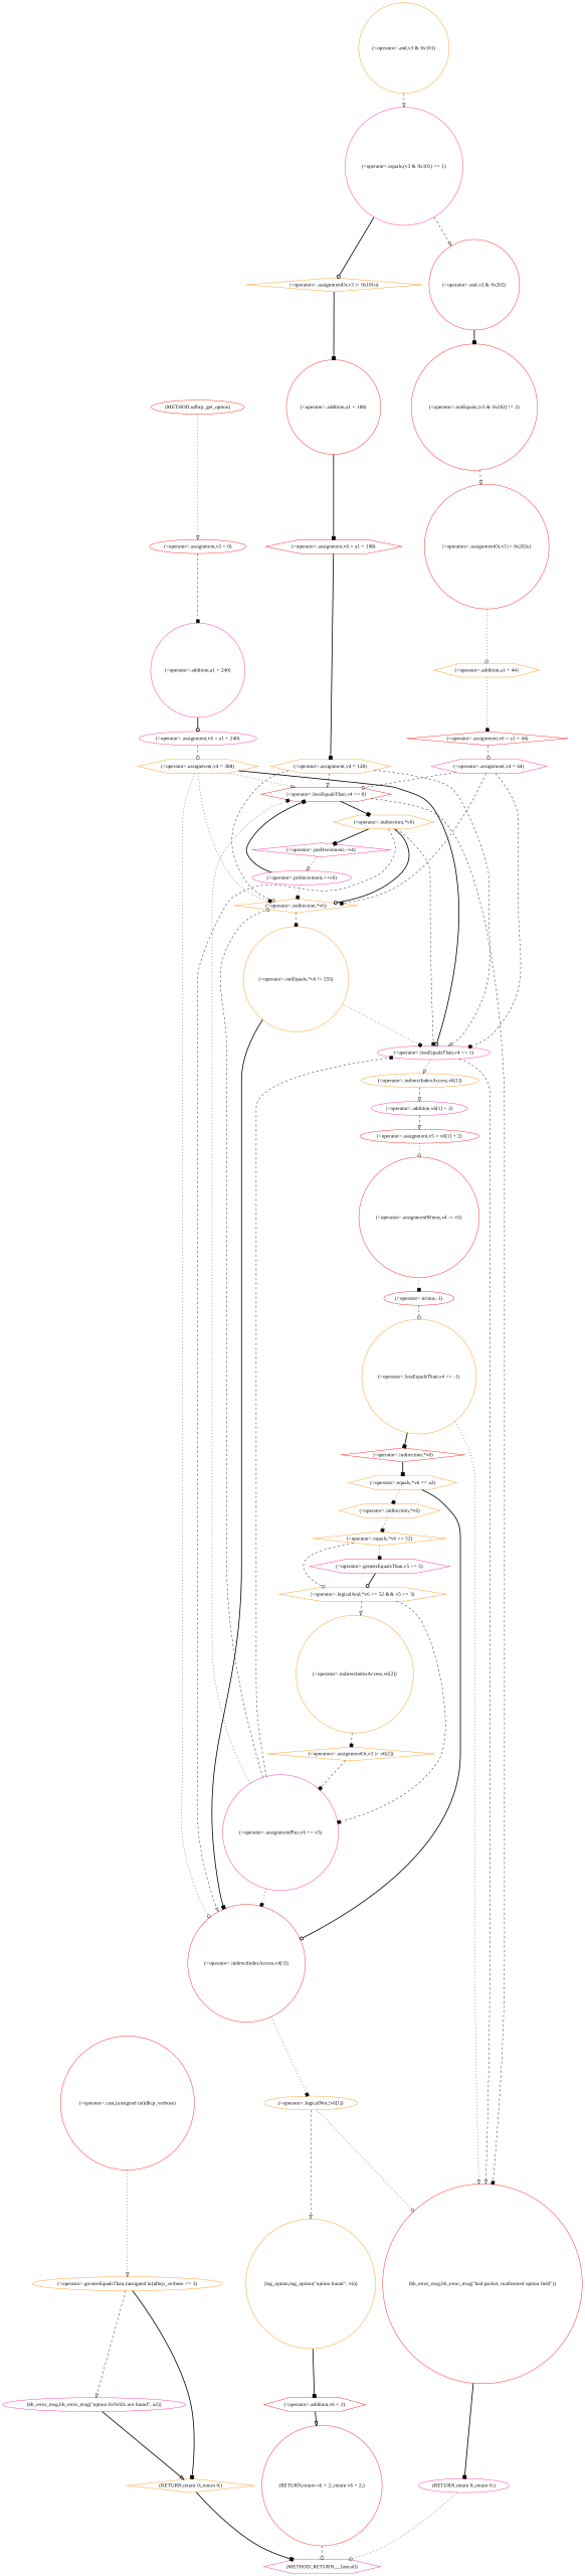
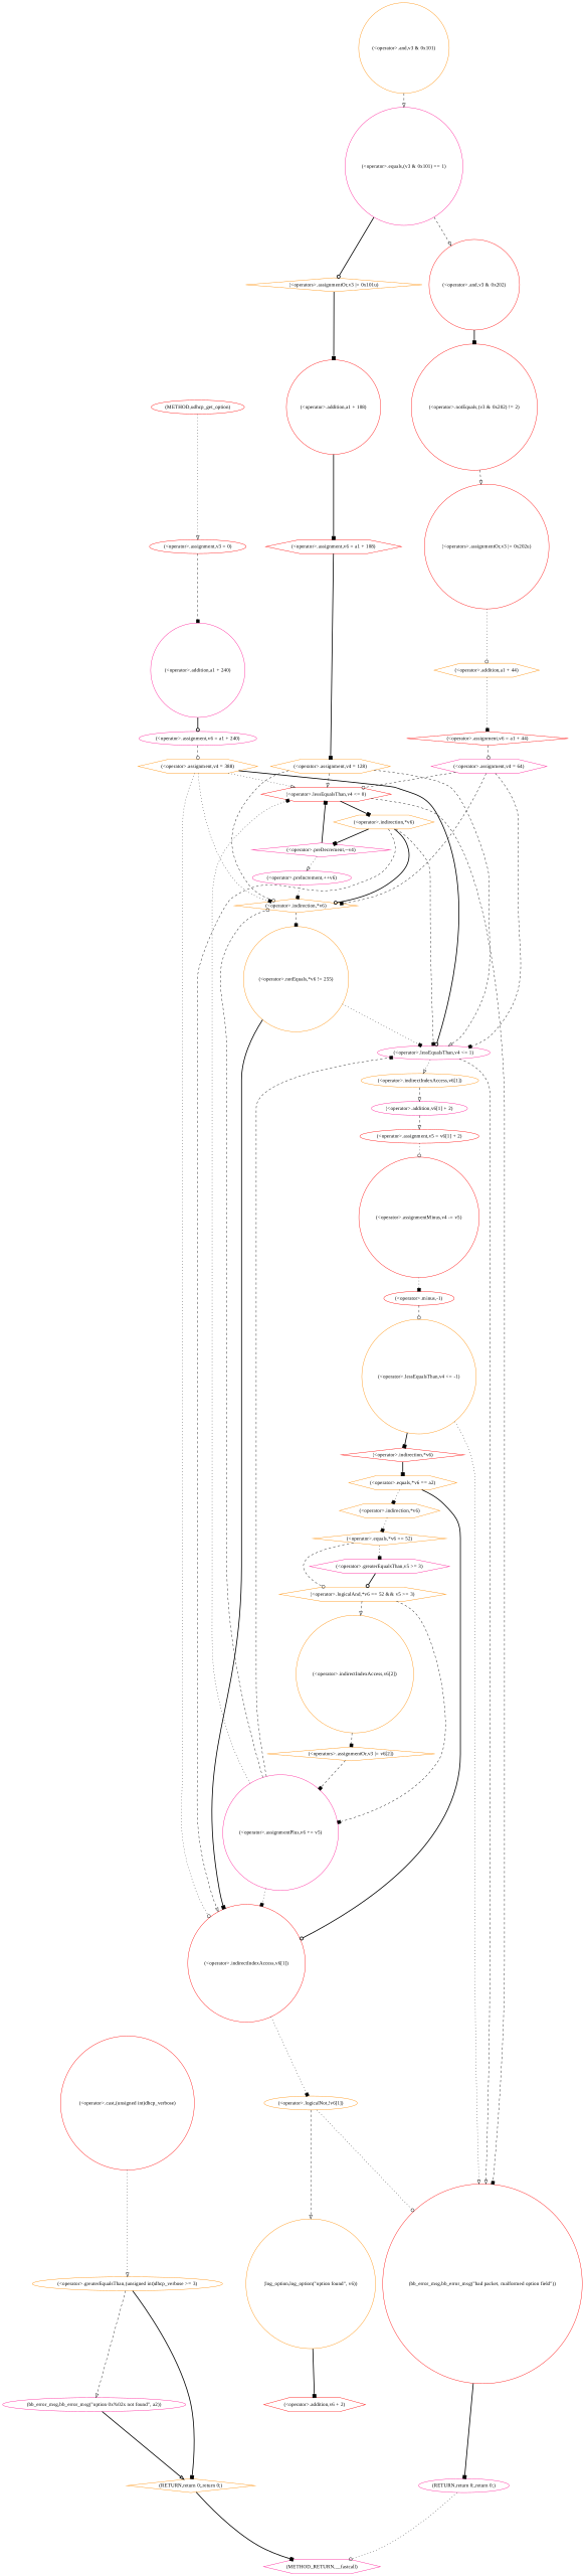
  digraph {
    fontname="Liberation Serif"
    node [color=darkorange fontname="Liberation Serif" shape=circle]
    edge [arrowhead=box fontname="Liberation Serif" style=dashed]
    n1 [color=red label="(<operator>.assignment,v3 = 0)" shape=ellipse]
    n2 [color=deeppink label="(<operator>.addition,a1 + 240)"]
    n3 [color=deeppink label="(<operator>.assignment,v6 = a1 + 240)" shape=ellipse]
    n4 [label="(<operator>.assignment,v4 = 388)" shape=hexagon]
    n5 [color=red label="(<operator>.lessEqualsThan,v4 <= 0)" shape=hexagon]
    n6 [label="(<operator>.indirection,*v6)" shape=diamond]
    n7 [color=deeppink label="(<operator>.lessEqualsThan,v4 <= 1)" shape=ellipse]
    n8 [color=red label="(<operator>.indirectIndexAccess,v6[1])"]
    n9 [label="(<operator>.indirection,*v6)" shape=hexagon]
    n10 [color=red label="(bb_error_msg,bb_error_msg(\"bad packet, malformed option field\"))"]
    n11 [label="(<operator>.notEquals,*v6 != 255)"]
    n12 [label="(<operator>.indirectIndexAccess,v6[1])" shape=ellipse]
    n13 [label="(<operator>.logicalNot,!v6[1])" shape=ellipse]
    n14 [color=deeppink label="(<operator>.preDecrement,--v4)" shape=diamond]
    n15 [color=deeppink label="(RETURN,return 0;,return 0;)" shape=ellipse]
    n16 [color=deeppink label="(<operator>.preIncrement,++v6)" shape=ellipse]
    n17 [label="(<operator>.and,v3 & 0x101)"]
    n18 [color=deeppink label="(<operator>.equals,(v3 & 0x101) == 1)"]
    n19 [label="(<operators>.assignmentOr,v3 |= 0x101u)" shape=diamond]
    n20 [color=red label="(<operator>.and,v3 & 0x202)"]
    n21 [color=red label="(<operator>.addition,a1 + 108)"]
    n22 [color=red label="(<operator>.notEquals,(v3 & 0x202) != 2)"]
    n23 [color=red label="(<operator>.assignment,v6 = a1 + 108)" shape=hexagon]
    n24 [label="(<operator>.assignment,v4 = 128)" shape=hexagon]
    n25 [color=red label="(<operators>.assignmentOr,v3 |= 0x202u)"]
    n26 [label="(<operator>.addition,a1 + 44)" shape=hexagon]
    n27 [label="(<operator>.greaterEqualsThan,(unsigned int)dhcp_verbose >= 3)" shape=ellipse]
    n28 [color=deeppink label="(bb_error_msg,bb_error_msg(\"option 0x%02x not found\", a2))" shape=ellipse]
    n29 [label="(RETURN,return 0;,return 0;)" shape=diamond]
    n30 [color=deeppink label="(METHOD_RETURN,__fastcall)" shape=hexagon]
    n31 [color=red label="(<operator>.cast,(unsigned int)dhcp_verbose)"]
    n32 [color=red label="(<operator>.assignment,v6 = a1 + 44)" shape=diamond]
    n33 [color=deeppink label="(<operator>.assignment,v4 = 64)" shape=hexagon]
    n34 [color=deeppink label="(<operator>.addition,v6[1] + 2)" shape=ellipse]
    n35 [color=red label="(<operator>.assignment,v5 = v6[1] + 2)" shape=ellipse]
    n36 [color=red label="(<operator>.assignmentMinus,v4 -= v5)"]
    n37 [color=red label="(<operator>.minus,-1)" shape=ellipse]
    n38 [label="(<operator>.lessEqualsThan,v4 <= -1)"]
    n39 [color=red label="(<operator>.indirection,*v6)" shape=diamond]
    n40 [label="(<operator>.equals,*v6 == a2)" shape=hexagon]
    n41 [label="(<operator>.indirection,*v6)" shape=hexagon]
    n42 [label="(<operator>.equals,*v6 == 52)" shape=diamond]
    n43 [label="(<operator>.logicalAnd,*v6 == 52 && v5 >= 3)" shape=hexagon]
    n44 [label="(<operator>.indirectIndexAccess,v6[2])"]
    n45 [color=deeppink label="(<operator>.assignmentPlus,v6 += v5)"]
    n46 [label="(<operators>.assignmentOr,v3 |= v6[2])" shape=diamond]
    n47 [color=deeppink label="(<operator>.greaterEqualsThan,v5 >= 3)" shape=hexagon]
    n48 [label="(log_option,log_option(\"option found\", v6))"]
    n49 [color=red label="(<operator>.addition,v6 + 2)" shape=hexagon]
-   n50 [color=red label="(RETURN,return v6 + 2;,return v6 + 2;)"]
    n51 [color=red label="(METHOD,udhcp_get_option)" shape=ellipse]
    n1 -> n2
    n2 -> n3 [arrowhead=odot style=bold]
    n3 -> n4 [arrowhead=odot]
    n4 -> n5 [arrowhead=onormal style=dotted]
    n4 -> n6 [style=dotted]
    n4 -> n7 [arrowhead=odot style=bold]
    n4 -> n8 [arrowhead=odot style=dotted]
    n5 -> n9 [style=bold]
    n5 -> n10
    n6 -> n11
    n7 -> n10 [arrowhead=onormal]
    n7 -> n12 [arrowhead=onormal style=dotted]
    n8 -> n13 [style=dotted]
    n9 -> n6 [arrowhead=odot style=bold]
    n9 -> n7
    n9 -> n8 [arrowhead=onormal]
    n9 -> n14 [style=bold]
    n10 -> n15 [style=bold]
    n11 -> n7 [style=dotted]
    n11 -> n8 [style=bold]
    n12 -> n34 [arrowhead=onormal]
    n13 -> n10 [arrowhead=odot style=dotted]
    n13 -> n48 [arrowhead=onormal]
    n14 -> n16 [arrowhead=onormal style=dotted]
    n15 -> n30 [arrowhead=odot style=dotted]
-   n16 -> n5 [style=bold]
+   n14 -> n5 [style=bold]
    n16 -> n6 [style=dotted]
    n17 -> n18 [arrowhead=onormal]
    n18 -> n19 [arrowhead=odot style=bold]
    n18 -> n20 [arrowhead=onormal]
    n19 -> n21 [style=bold]
    n20 -> n22 [style=bold]
    n21 -> n23 [style=bold]
    n22 -> n25 [arrowhead=onormal]
    n23 -> n24 [style=bold]
    n24 -> n5 [arrowhead=onormal]
    n24 -> n6 [arrowhead=odot]
    n24 -> n7 [arrowhead=onormal]
    n25 -> n26 [arrowhead=odot style=dotted]
    n26 -> n32 [style=dotted]
    n27 -> n28 [arrowhead=onormal]
    n27 -> n29 [style=bold]
    n28 -> n29 [arrowhead=onormal style=bold]
    n29 -> n30 [style=bold]
    n31 -> n27 [arrowhead=onormal style=dotted]
    n32 -> n33 [arrowhead=odot]
    n33 -> n5 [arrowhead=odot]
    n33 -> n6
    n33 -> n7
    n34 -> n35 [arrowhead=onormal]
    n35 -> n36 [arrowhead=odot style=dotted]
    n36 -> n37 [style=dotted]
    n37 -> n38 [arrowhead=odot]
    n38 -> n10 [arrowhead=onormal style=dotted]
    n38 -> n39 [style=bold]
    n39 -> n40 [style=bold]
    n40 -> n8 [arrowhead=odot style=bold]
    n40 -> n41 [style=dotted]
    n41 -> n42 [style=dotted]
    n42 -> n43 [arrowhead=odot]
    n42 -> n47 [style=dotted]
    n43 -> n44 [arrowhead=onormal]
    n43 -> n45
    n44 -> n46
    n45 -> n5 [style=dotted]
    n45 -> n6 [arrowhead=odot]
    n45 -> n7
    n45 -> n8 [style=dotted]
    n46 -> n45
    n47 -> n43 [arrowhead=odot style=bold]
    n48 -> n49 [style=bold]
-   n49 -> n50 [arrowhead=onormal style=bold]
-   n50 -> n30 [arrowhead=odot]
    n51 -> n1 [arrowhead=onormal style=dotted]
  }
